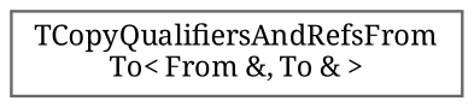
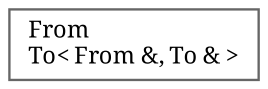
  digraph {
    rankdir=LR
    fontname="Noto Serif"
-   n1 [color=grey40 fillcolor=white fontname="Noto Serif" fontsize=10 height=0.2 label="TCopyQualifiersAndRefsFrom\lTo\< From &, To & \>" shape=box style=filled width=0.4]
+   n1 [color=grey40 fillcolor=white fontname="Noto Serif" fontsize=10 height=0.2 label="From\lTo\< From &, To & \>" shape=box style=filled width=0.4]
  }
